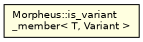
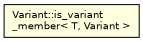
  digraph {
    rankdir=LR
-   n1 [color=black fillcolor=lightyellow fontname=Helvetica fontsize=10 height=0.2 label="Morpheus::is_variant\l_member\< T, Variant \>" shape=record style=filled width=0.4]
+   n1 [color=black fillcolor=lightyellow fontname=Helvetica fontsize=10 height=0.2 label="Variant::is_variant\l_member\< T, Variant \>" shape=record style=filled width=0.4]
  }
